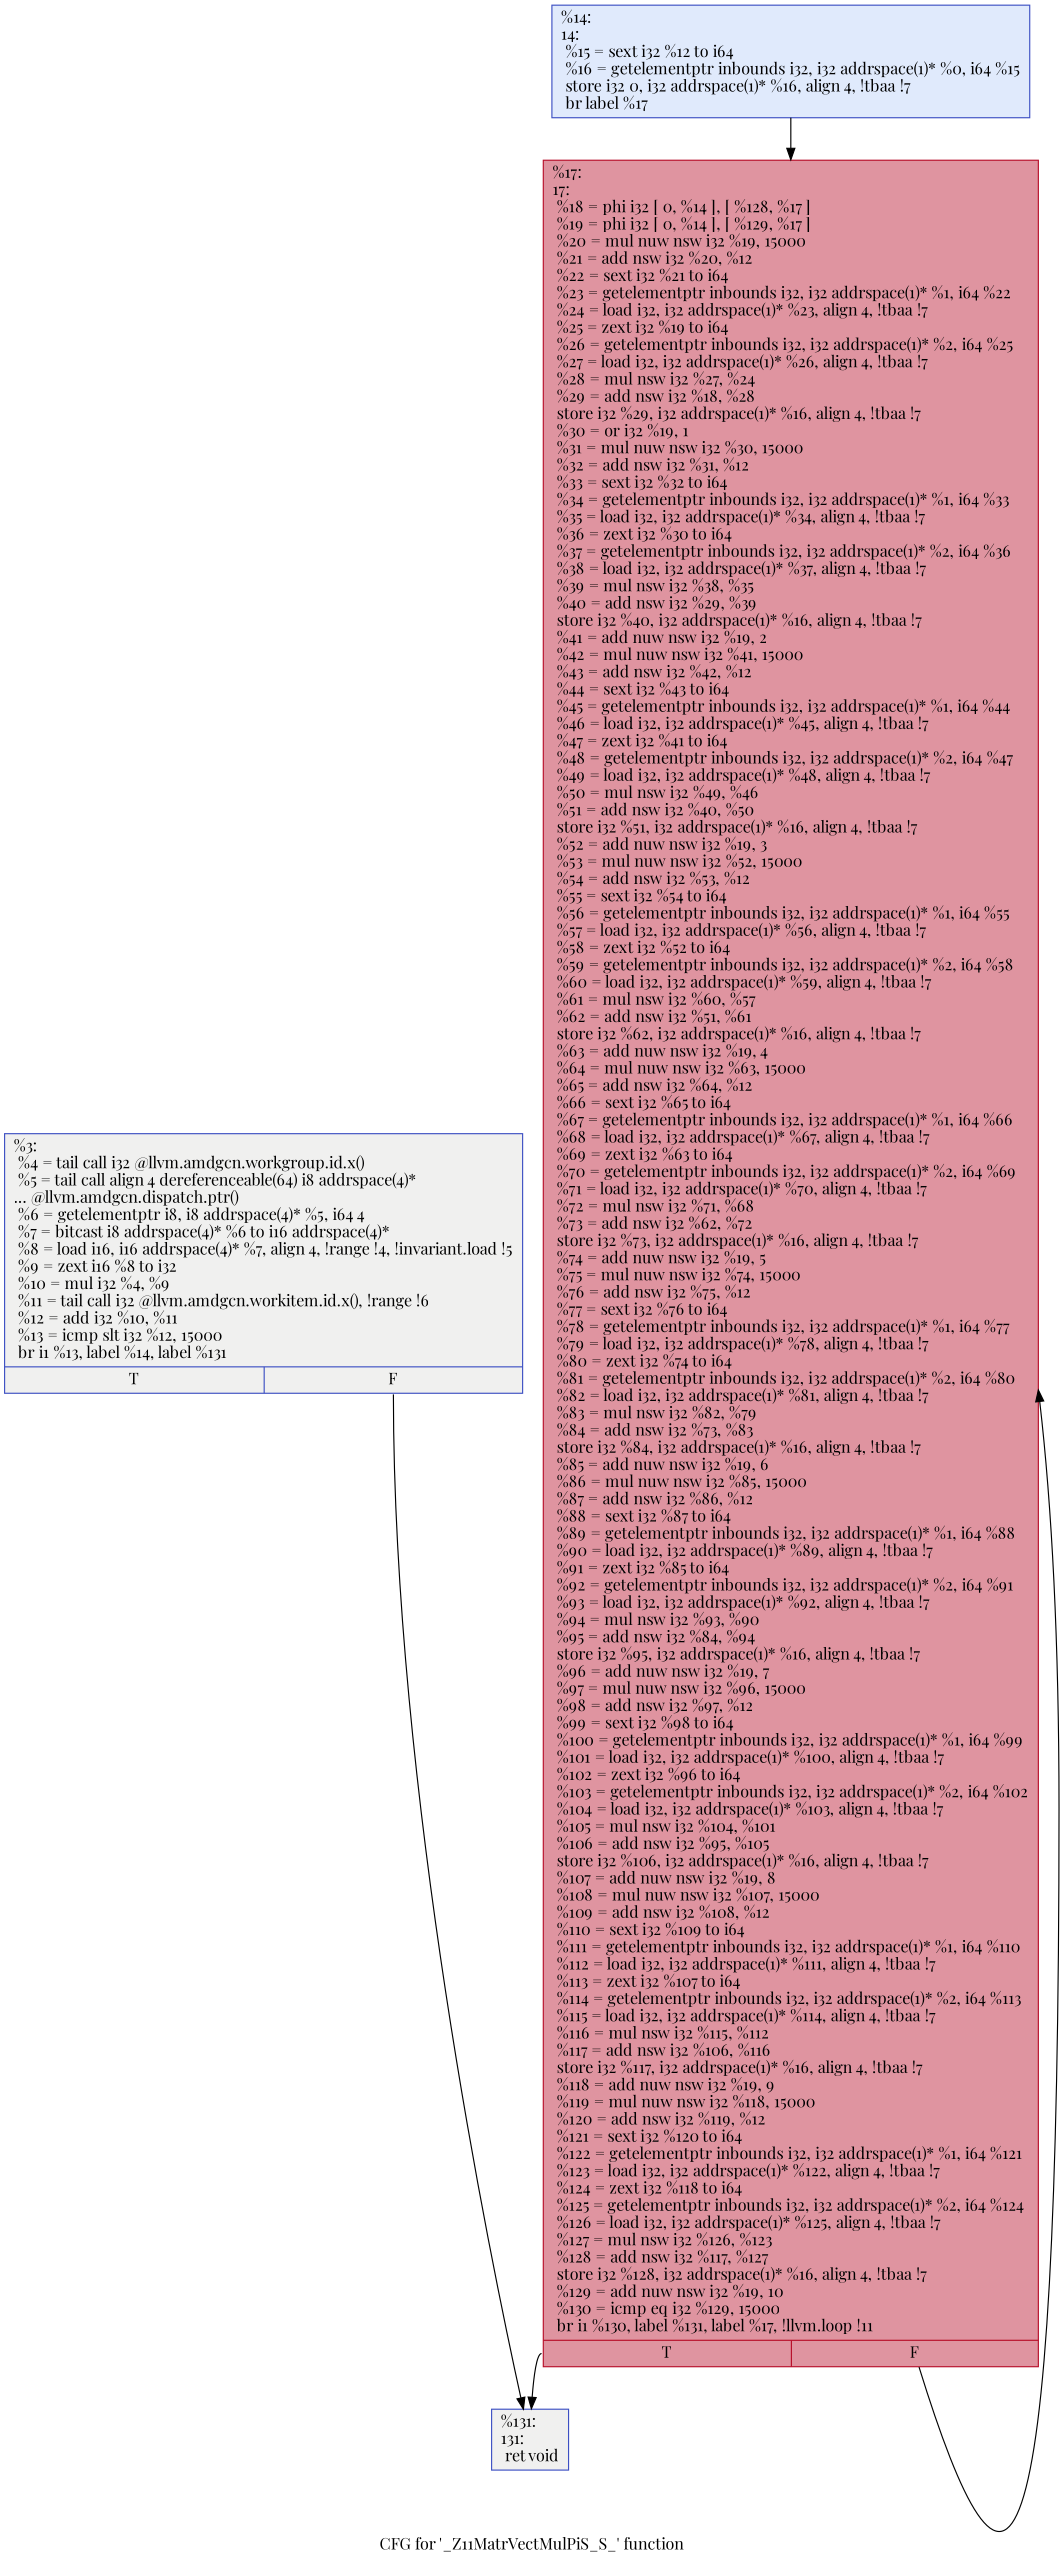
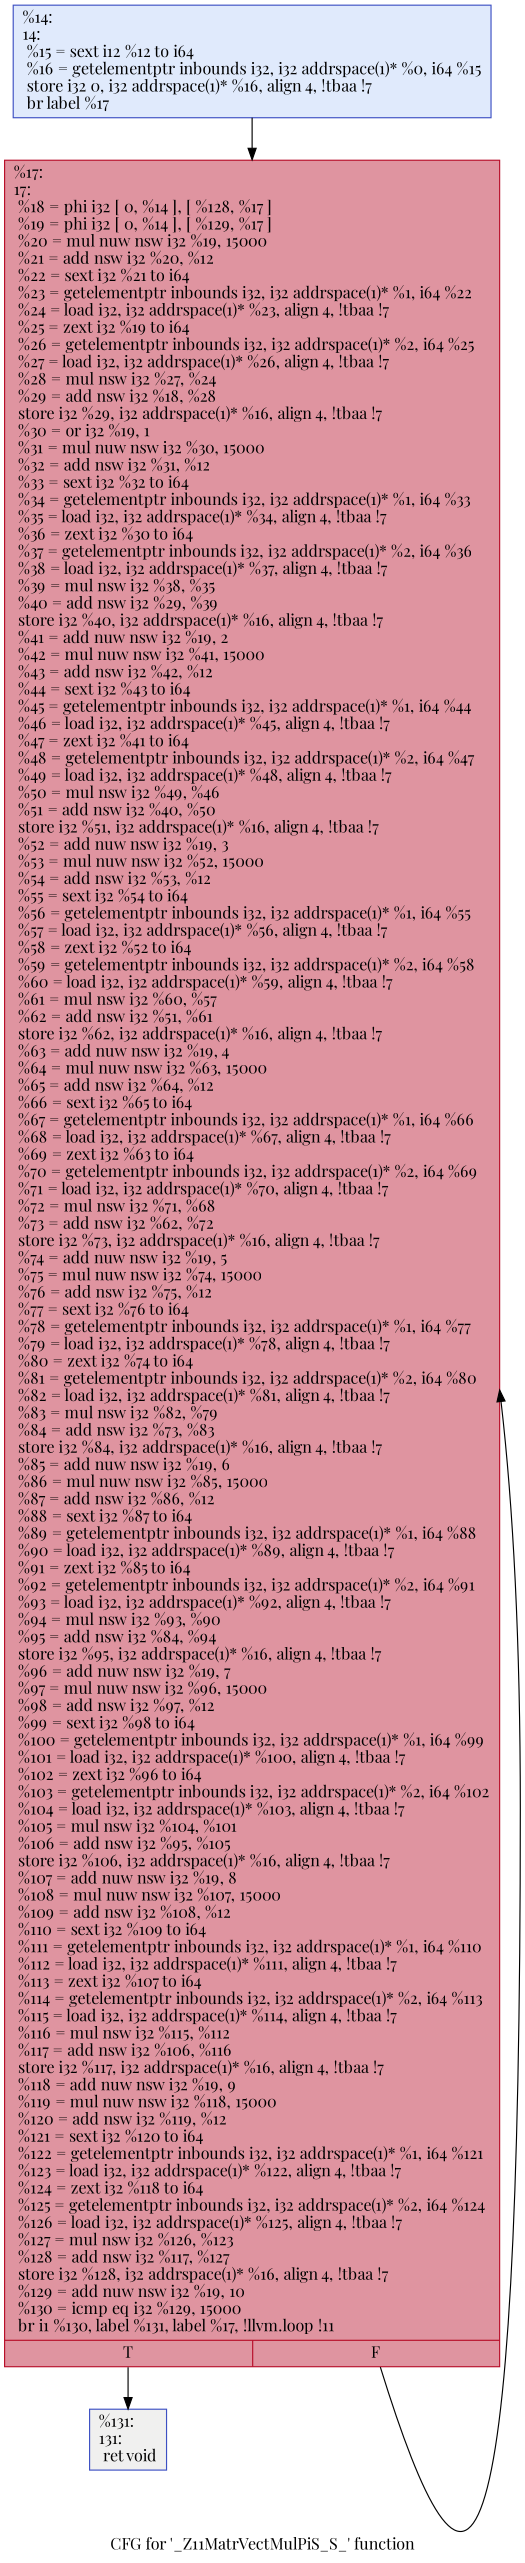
  digraph {
    fontname="Playfair Display"
    label="CFG for '_Z11MatrVectMulPiS_S_' function"
    node [color="#3d50c3ff" fillcolor="#dedcdb70" fontname="Playfair Display" shape=record style=filled]
    edge [fontname="Playfair Display" tailport=s1]
-   n1 [label="{%3:\l  %4 = tail call i32 @llvm.amdgcn.workgroup.id.x()\l  %5 = tail call align 4 dereferenceable(64) i8 addrspace(4)*\l... @llvm.amdgcn.dispatch.ptr()\l  %6 = getelementptr i8, i8 addrspace(4)* %5, i64 4\l  %7 = bitcast i8 addrspace(4)* %6 to i16 addrspace(4)*\l  %8 = load i16, i16 addrspace(4)* %7, align 4, !range !4, !invariant.load !5\l  %9 = zext i16 %8 to i32\l  %10 = mul i32 %4, %9\l  %11 = tail call i32 @llvm.amdgcn.workitem.id.x(), !range !6\l  %12 = add i32 %10, %11\l  %13 = icmp slt i32 %12, 15000\l  br i1 %13, label %14, label %131\l|{<s0>T|<s1>F}}"]
    n2 [label="{%131:\l131:                                              \l  ret void\l}"]
-   n3 [fillcolor="#b9d0f970" label="{%14:\l14:                                               \l  %15 = sext i32 %12 to i64\l  %16 = getelementptr inbounds i32, i32 addrspace(1)* %0, i64 %15\l  store i32 0, i32 addrspace(1)* %16, align 4, !tbaa !7\l  br label %17\l}"]
+   n3 [fillcolor="#b9d0f970" label="{%14:\l14:                                               \l  %15 = sext i12 %12 to i64\l  %16 = getelementptr inbounds i32, i32 addrspace(1)* %0, i64 %15\l  store i32 0, i32 addrspace(1)* %16, align 4, !tbaa !7\l  br label %17\l}"]
    n4 [color="#b70d28ff" fillcolor="#b70d2870" label="{%17:\l17:                                               \l  %18 = phi i32 [ 0, %14 ], [ %128, %17 ]\l  %19 = phi i32 [ 0, %14 ], [ %129, %17 ]\l  %20 = mul nuw nsw i32 %19, 15000\l  %21 = add nsw i32 %20, %12\l  %22 = sext i32 %21 to i64\l  %23 = getelementptr inbounds i32, i32 addrspace(1)* %1, i64 %22\l  %24 = load i32, i32 addrspace(1)* %23, align 4, !tbaa !7\l  %25 = zext i32 %19 to i64\l  %26 = getelementptr inbounds i32, i32 addrspace(1)* %2, i64 %25\l  %27 = load i32, i32 addrspace(1)* %26, align 4, !tbaa !7\l  %28 = mul nsw i32 %27, %24\l  %29 = add nsw i32 %18, %28\l  store i32 %29, i32 addrspace(1)* %16, align 4, !tbaa !7\l  %30 = or i32 %19, 1\l  %31 = mul nuw nsw i32 %30, 15000\l  %32 = add nsw i32 %31, %12\l  %33 = sext i32 %32 to i64\l  %34 = getelementptr inbounds i32, i32 addrspace(1)* %1, i64 %33\l  %35 = load i32, i32 addrspace(1)* %34, align 4, !tbaa !7\l  %36 = zext i32 %30 to i64\l  %37 = getelementptr inbounds i32, i32 addrspace(1)* %2, i64 %36\l  %38 = load i32, i32 addrspace(1)* %37, align 4, !tbaa !7\l  %39 = mul nsw i32 %38, %35\l  %40 = add nsw i32 %29, %39\l  store i32 %40, i32 addrspace(1)* %16, align 4, !tbaa !7\l  %41 = add nuw nsw i32 %19, 2\l  %42 = mul nuw nsw i32 %41, 15000\l  %43 = add nsw i32 %42, %12\l  %44 = sext i32 %43 to i64\l  %45 = getelementptr inbounds i32, i32 addrspace(1)* %1, i64 %44\l  %46 = load i32, i32 addrspace(1)* %45, align 4, !tbaa !7\l  %47 = zext i32 %41 to i64\l  %48 = getelementptr inbounds i32, i32 addrspace(1)* %2, i64 %47\l  %49 = load i32, i32 addrspace(1)* %48, align 4, !tbaa !7\l  %50 = mul nsw i32 %49, %46\l  %51 = add nsw i32 %40, %50\l  store i32 %51, i32 addrspace(1)* %16, align 4, !tbaa !7\l  %52 = add nuw nsw i32 %19, 3\l  %53 = mul nuw nsw i32 %52, 15000\l  %54 = add nsw i32 %53, %12\l  %55 = sext i32 %54 to i64\l  %56 = getelementptr inbounds i32, i32 addrspace(1)* %1, i64 %55\l  %57 = load i32, i32 addrspace(1)* %56, align 4, !tbaa !7\l  %58 = zext i32 %52 to i64\l  %59 = getelementptr inbounds i32, i32 addrspace(1)* %2, i64 %58\l  %60 = load i32, i32 addrspace(1)* %59, align 4, !tbaa !7\l  %61 = mul nsw i32 %60, %57\l  %62 = add nsw i32 %51, %61\l  store i32 %62, i32 addrspace(1)* %16, align 4, !tbaa !7\l  %63 = add nuw nsw i32 %19, 4\l  %64 = mul nuw nsw i32 %63, 15000\l  %65 = add nsw i32 %64, %12\l  %66 = sext i32 %65 to i64\l  %67 = getelementptr inbounds i32, i32 addrspace(1)* %1, i64 %66\l  %68 = load i32, i32 addrspace(1)* %67, align 4, !tbaa !7\l  %69 = zext i32 %63 to i64\l  %70 = getelementptr inbounds i32, i32 addrspace(1)* %2, i64 %69\l  %71 = load i32, i32 addrspace(1)* %70, align 4, !tbaa !7\l  %72 = mul nsw i32 %71, %68\l  %73 = add nsw i32 %62, %72\l  store i32 %73, i32 addrspace(1)* %16, align 4, !tbaa !7\l  %74 = add nuw nsw i32 %19, 5\l  %75 = mul nuw nsw i32 %74, 15000\l  %76 = add nsw i32 %75, %12\l  %77 = sext i32 %76 to i64\l  %78 = getelementptr inbounds i32, i32 addrspace(1)* %1, i64 %77\l  %79 = load i32, i32 addrspace(1)* %78, align 4, !tbaa !7\l  %80 = zext i32 %74 to i64\l  %81 = getelementptr inbounds i32, i32 addrspace(1)* %2, i64 %80\l  %82 = load i32, i32 addrspace(1)* %81, align 4, !tbaa !7\l  %83 = mul nsw i32 %82, %79\l  %84 = add nsw i32 %73, %83\l  store i32 %84, i32 addrspace(1)* %16, align 4, !tbaa !7\l  %85 = add nuw nsw i32 %19, 6\l  %86 = mul nuw nsw i32 %85, 15000\l  %87 = add nsw i32 %86, %12\l  %88 = sext i32 %87 to i64\l  %89 = getelementptr inbounds i32, i32 addrspace(1)* %1, i64 %88\l  %90 = load i32, i32 addrspace(1)* %89, align 4, !tbaa !7\l  %91 = zext i32 %85 to i64\l  %92 = getelementptr inbounds i32, i32 addrspace(1)* %2, i64 %91\l  %93 = load i32, i32 addrspace(1)* %92, align 4, !tbaa !7\l  %94 = mul nsw i32 %93, %90\l  %95 = add nsw i32 %84, %94\l  store i32 %95, i32 addrspace(1)* %16, align 4, !tbaa !7\l  %96 = add nuw nsw i32 %19, 7\l  %97 = mul nuw nsw i32 %96, 15000\l  %98 = add nsw i32 %97, %12\l  %99 = sext i32 %98 to i64\l  %100 = getelementptr inbounds i32, i32 addrspace(1)* %1, i64 %99\l  %101 = load i32, i32 addrspace(1)* %100, align 4, !tbaa !7\l  %102 = zext i32 %96 to i64\l  %103 = getelementptr inbounds i32, i32 addrspace(1)* %2, i64 %102\l  %104 = load i32, i32 addrspace(1)* %103, align 4, !tbaa !7\l  %105 = mul nsw i32 %104, %101\l  %106 = add nsw i32 %95, %105\l  store i32 %106, i32 addrspace(1)* %16, align 4, !tbaa !7\l  %107 = add nuw nsw i32 %19, 8\l  %108 = mul nuw nsw i32 %107, 15000\l  %109 = add nsw i32 %108, %12\l  %110 = sext i32 %109 to i64\l  %111 = getelementptr inbounds i32, i32 addrspace(1)* %1, i64 %110\l  %112 = load i32, i32 addrspace(1)* %111, align 4, !tbaa !7\l  %113 = zext i32 %107 to i64\l  %114 = getelementptr inbounds i32, i32 addrspace(1)* %2, i64 %113\l  %115 = load i32, i32 addrspace(1)* %114, align 4, !tbaa !7\l  %116 = mul nsw i32 %115, %112\l  %117 = add nsw i32 %106, %116\l  store i32 %117, i32 addrspace(1)* %16, align 4, !tbaa !7\l  %118 = add nuw nsw i32 %19, 9\l  %119 = mul nuw nsw i32 %118, 15000\l  %120 = add nsw i32 %119, %12\l  %121 = sext i32 %120 to i64\l  %122 = getelementptr inbounds i32, i32 addrspace(1)* %1, i64 %121\l  %123 = load i32, i32 addrspace(1)* %122, align 4, !tbaa !7\l  %124 = zext i32 %118 to i64\l  %125 = getelementptr inbounds i32, i32 addrspace(1)* %2, i64 %124\l  %126 = load i32, i32 addrspace(1)* %125, align 4, !tbaa !7\l  %127 = mul nsw i32 %126, %123\l  %128 = add nsw i32 %117, %127\l  store i32 %128, i32 addrspace(1)* %16, align 4, !tbaa !7\l  %129 = add nuw nsw i32 %19, 10\l  %130 = icmp eq i32 %129, 15000\l  br i1 %130, label %131, label %17, !llvm.loop !11\l|{<s0>T|<s1>F}}"]
-   n1 -> n2
    n3 -> n4 [tailport=s0]
    n4 -> n2 [tailport=s0]
    n4 -> n4
  }
